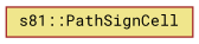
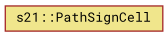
  digraph {
    rankdir=TB
    fontname="Roboto Mono"
-   n1 [color=brown fillcolor=khaki fontname="Roboto Mono" fontsize=10 height=0.2 label="s81::PathSignCell" shape=record style=filled width=0.4]
+   n1 [color=brown fillcolor=khaki fontname="Roboto Mono" fontsize=10 height=0.2 label="s21::PathSignCell" shape=record style=filled width=0.4]
  }
